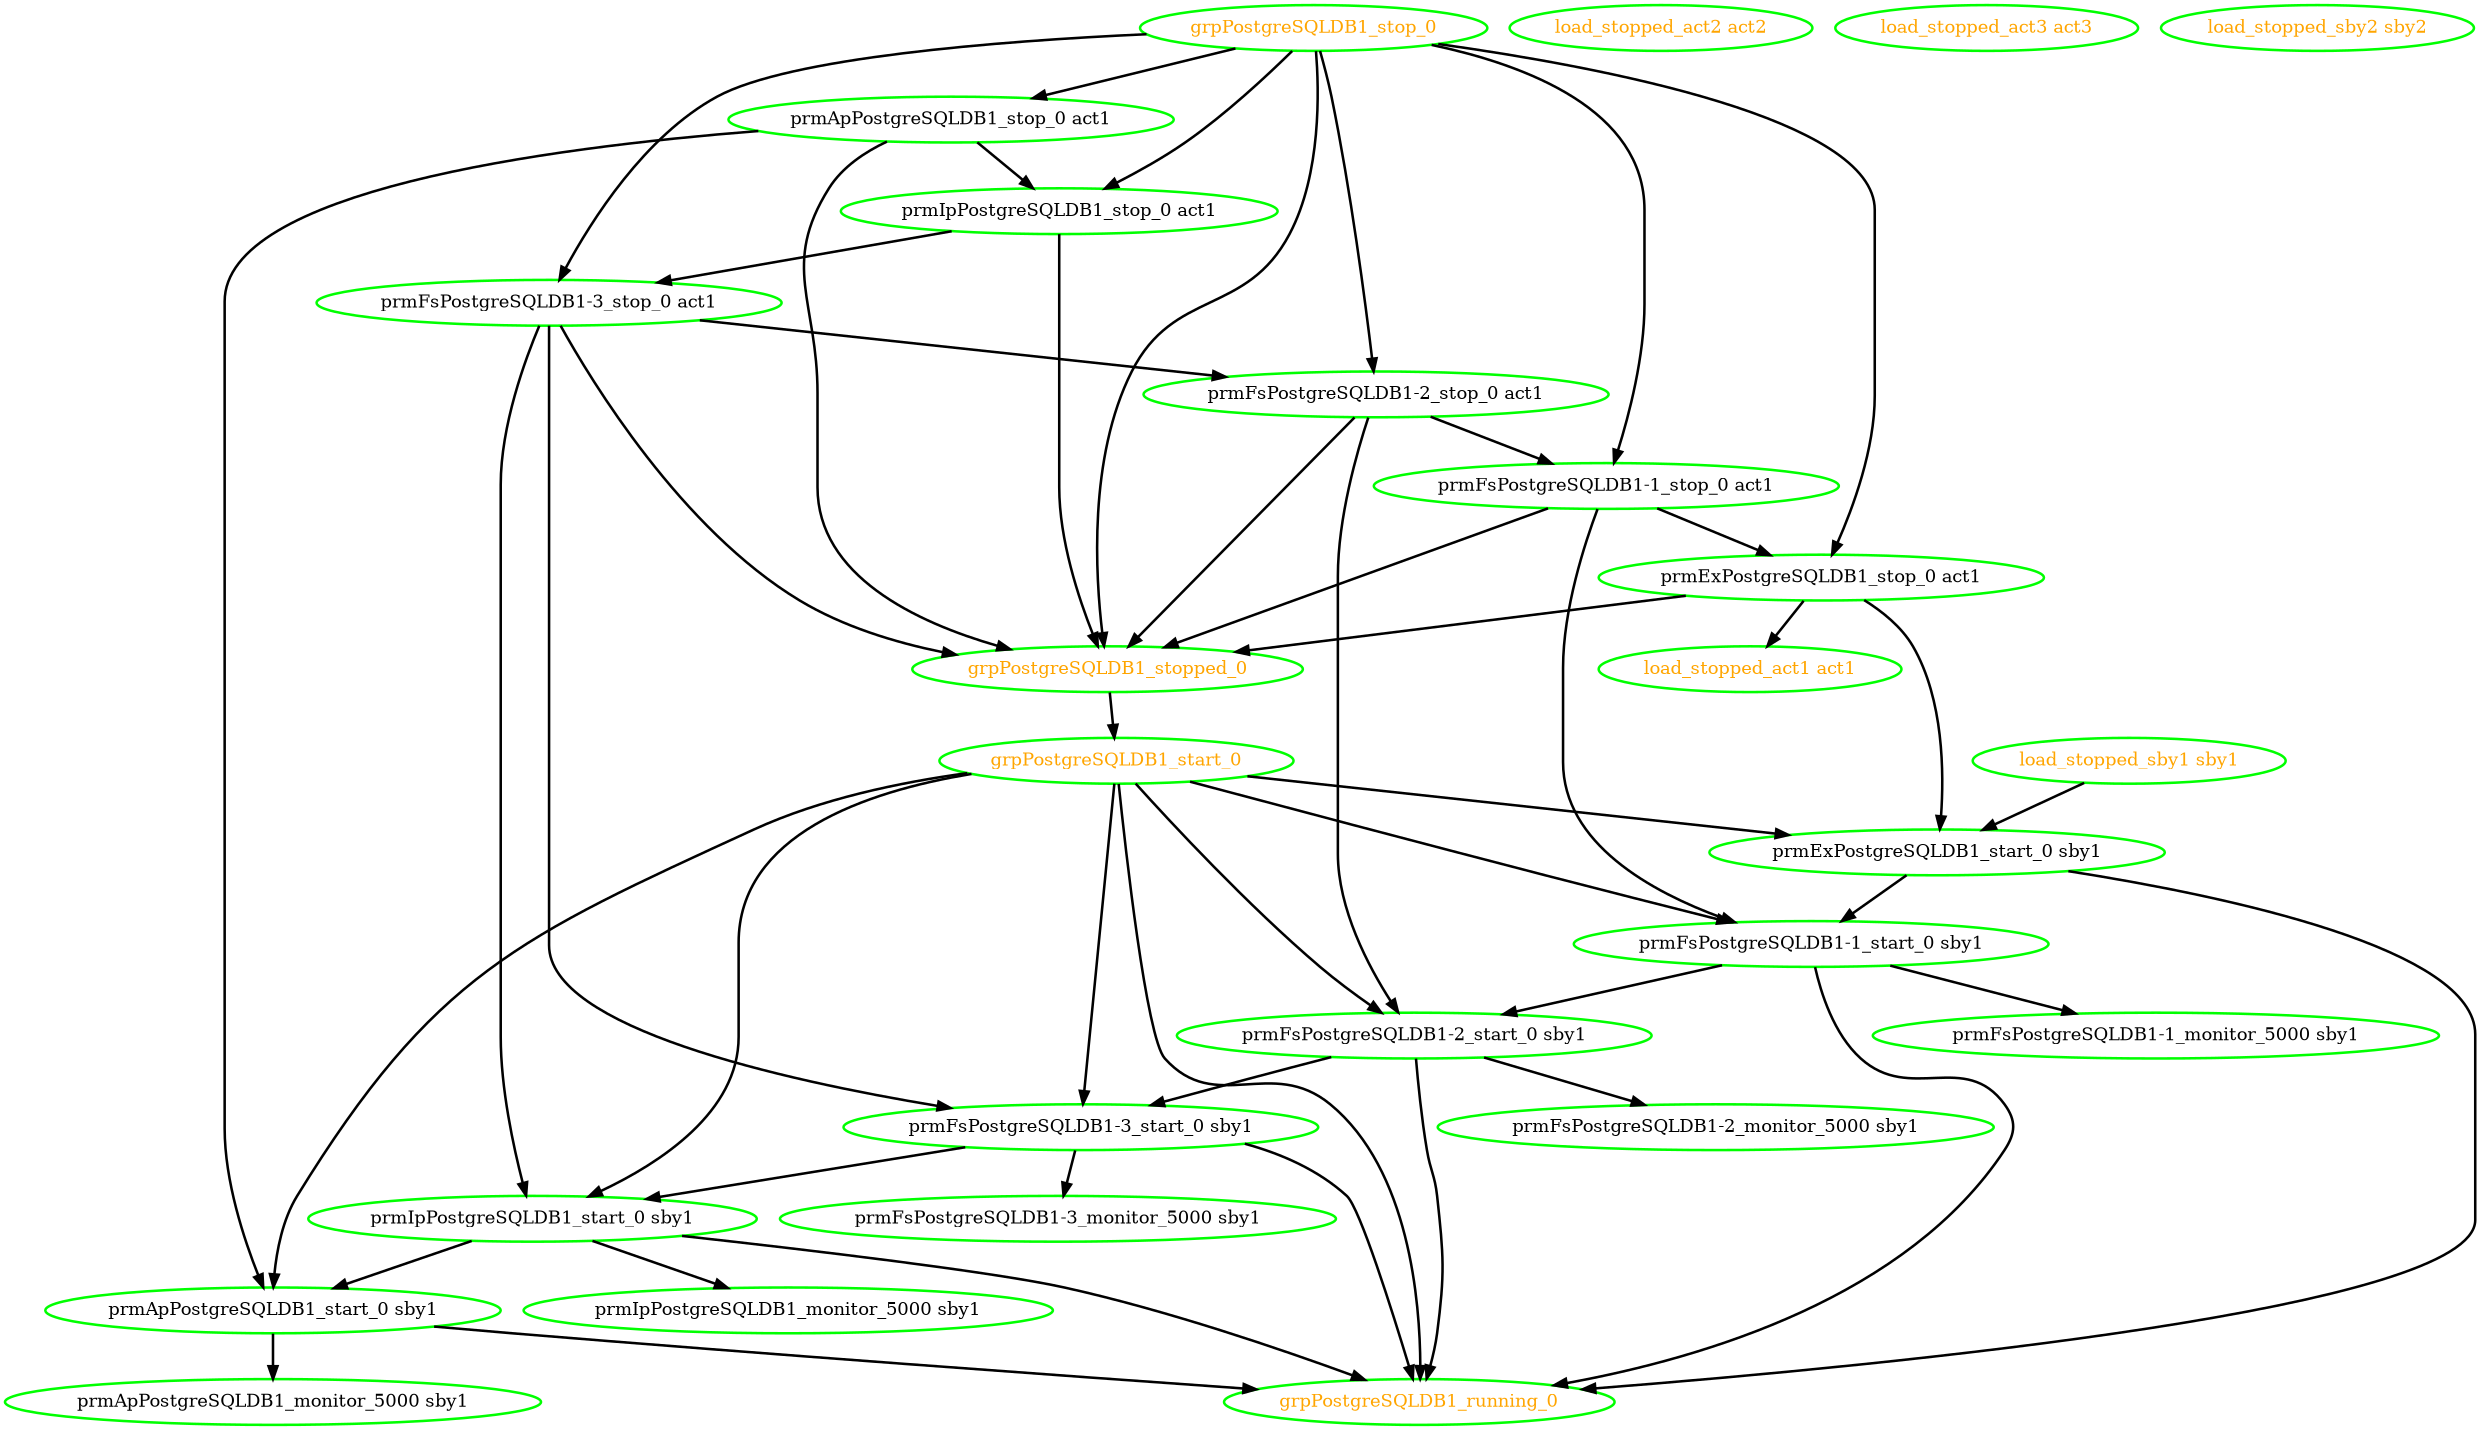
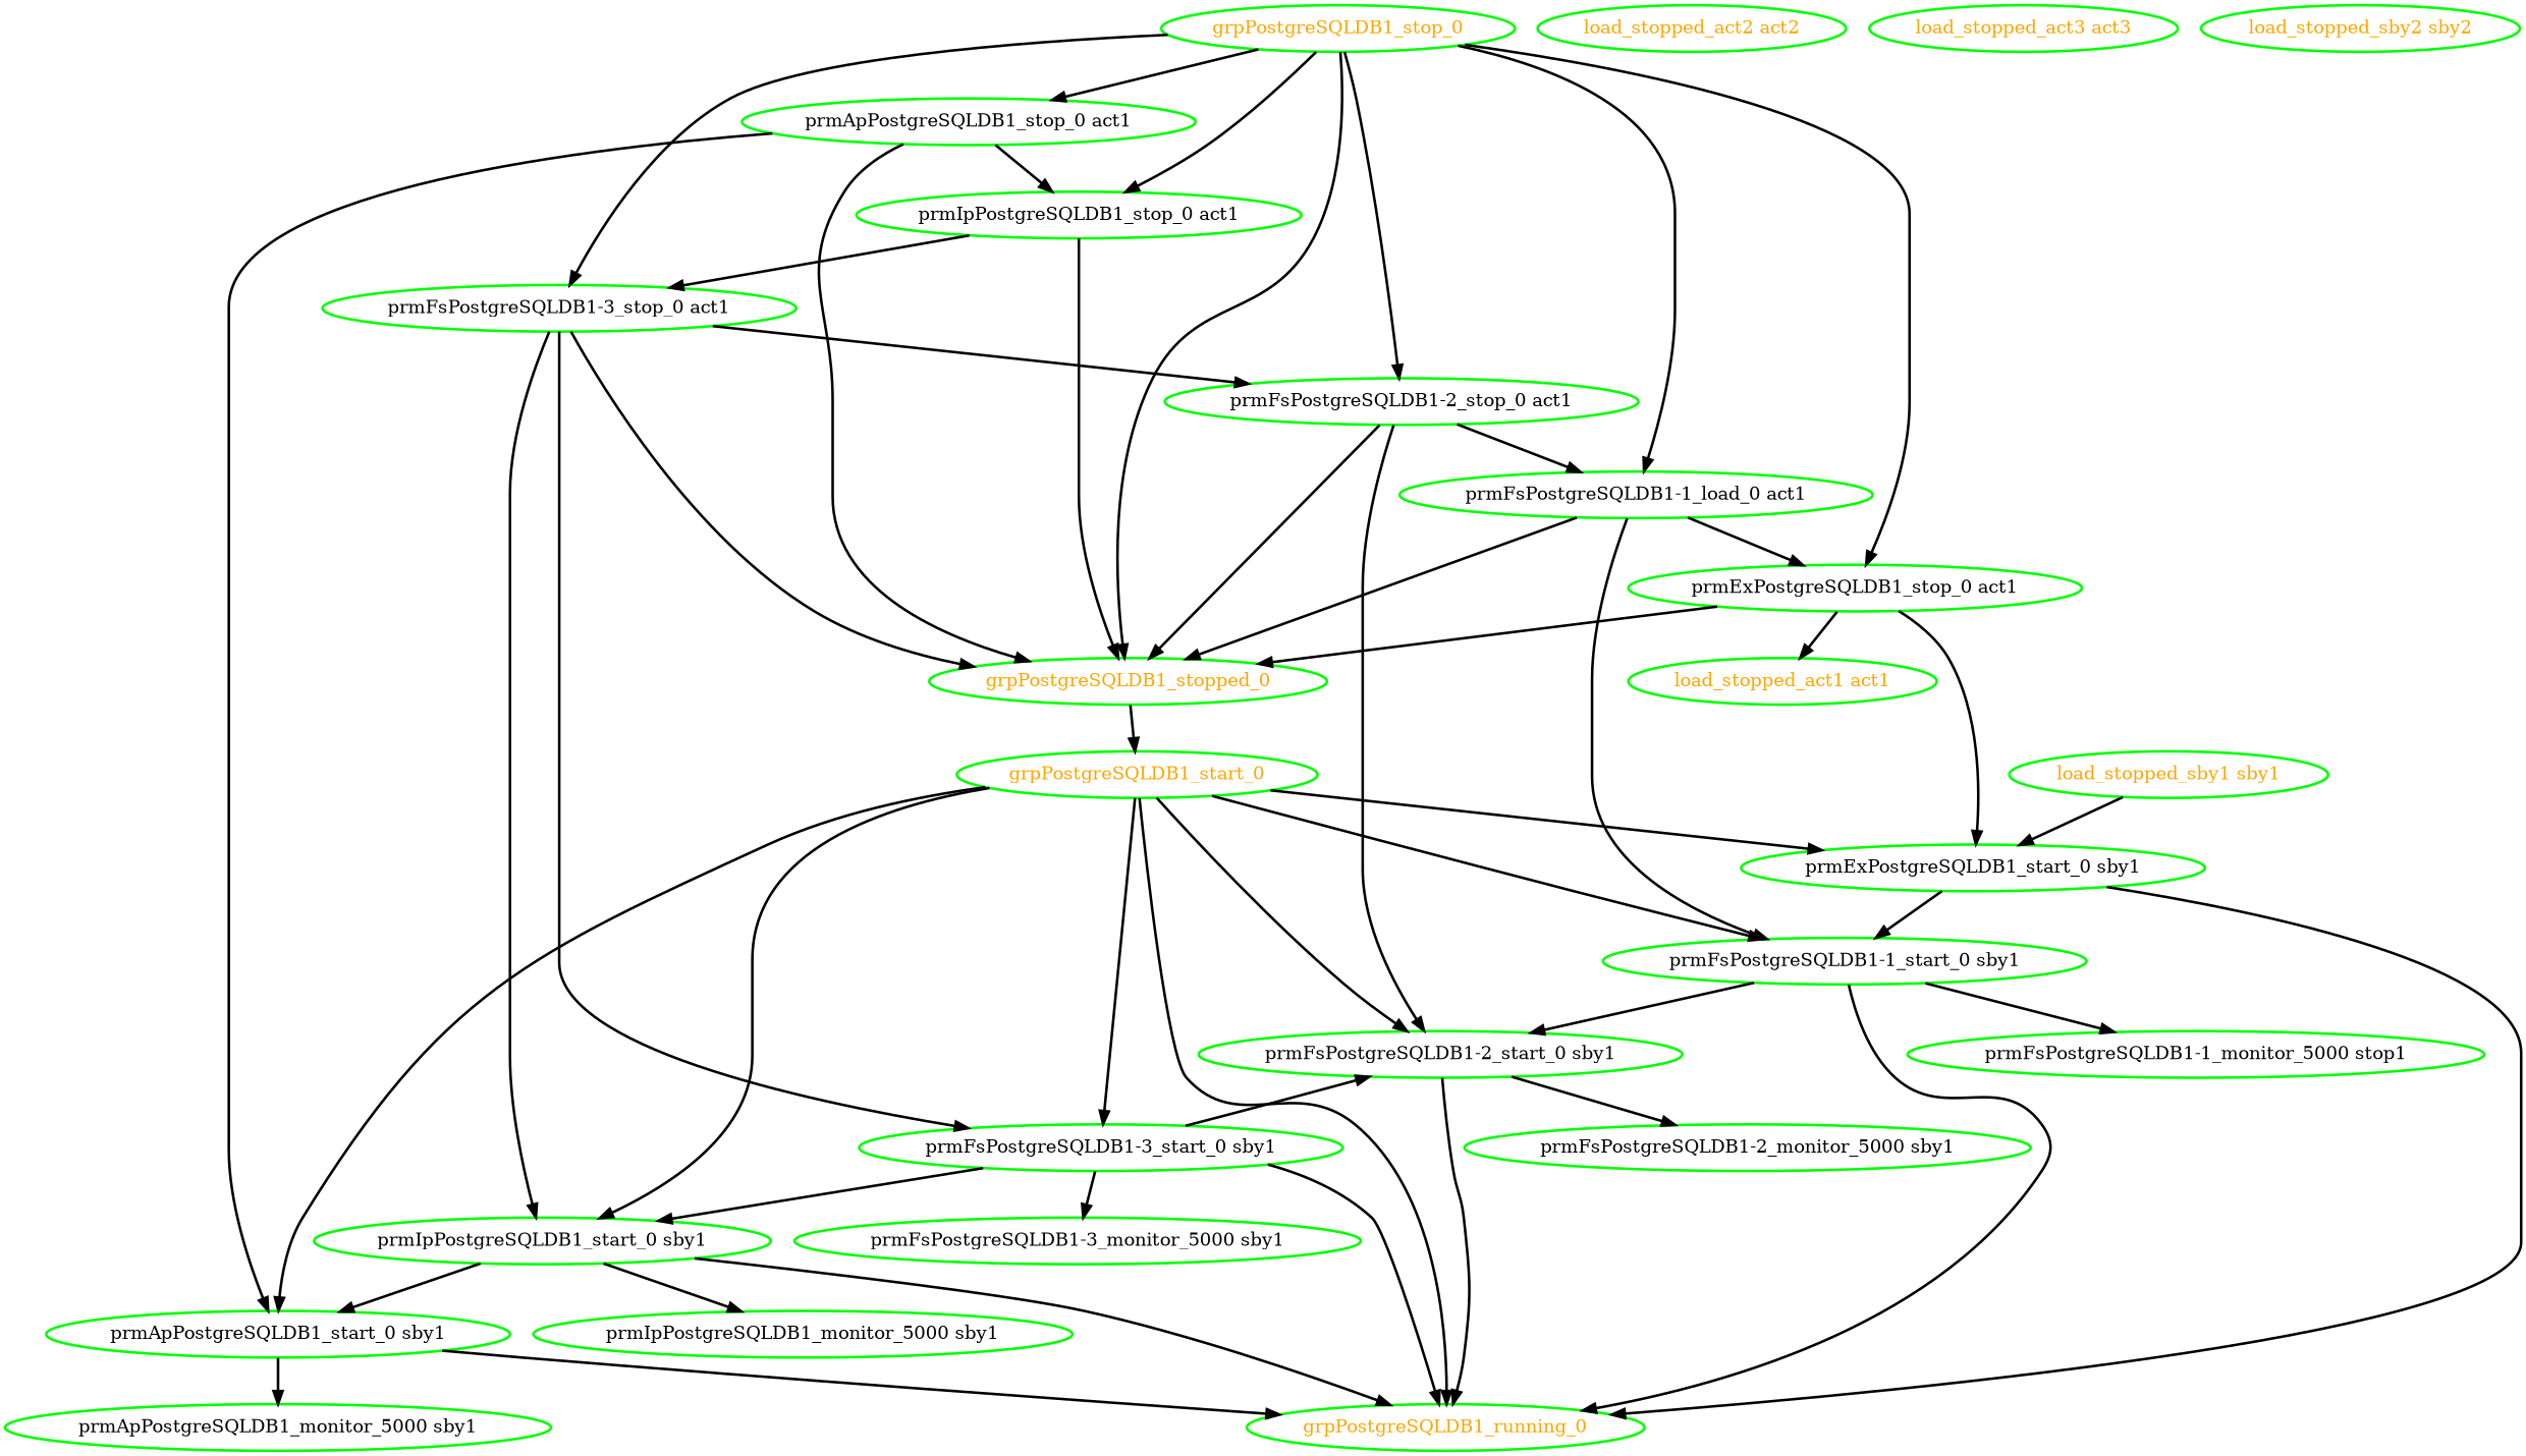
  digraph {
    node [color=green fontcolor=black style=bold]
    edge [style=bold]
    grpPostgreSQLDB1_running_0 [fontcolor=orange]
    grpPostgreSQLDB1_start_0 [fontcolor=orange]
    "prmApPostgreSQLDB1_start_0 sby1"
    "prmExPostgreSQLDB1_start_0 sby1"
    "prmFsPostgreSQLDB1-1_start_0 sby1"
    "prmFsPostgreSQLDB1-2_start_0 sby1"
    "prmFsPostgreSQLDB1-3_start_0 sby1"
    "prmIpPostgreSQLDB1_start_0 sby1"
    "prmApPostgreSQLDB1_monitor_5000 sby1"
-   "prmFsPostgreSQLDB1-1_monitor_5000 sby1"
+   "prmFsPostgreSQLDB1-1_monitor_5000 sby1" [label="prmFsPostgreSQLDB1-1_monitor_5000 stop1"]
    "prmFsPostgreSQLDB1-2_monitor_5000 sby1"
    "prmFsPostgreSQLDB1-3_monitor_5000 sby1"
    "prmIpPostgreSQLDB1_monitor_5000 sby1"
    grpPostgreSQLDB1_stop_0 [fontcolor=orange]
    grpPostgreSQLDB1_stopped_0 [fontcolor=orange]
    "prmApPostgreSQLDB1_stop_0 act1"
    "prmExPostgreSQLDB1_stop_0 act1"
-   "prmFsPostgreSQLDB1-1_stop_0 act1"
+   "prmFsPostgreSQLDB1-1_stop_0 act1" [label="prmFsPostgreSQLDB1-1_load_0 act1"]
    "prmFsPostgreSQLDB1-2_stop_0 act1"
    "prmFsPostgreSQLDB1-3_stop_0 act1"
    "prmIpPostgreSQLDB1_stop_0 act1"
    "load_stopped_act1 act1" [fontcolor=orange]
    "load_stopped_act2 act2" [fontcolor=orange]
    "load_stopped_act3 act3" [fontcolor=orange]
    "load_stopped_sby1 sby1" [fontcolor=orange]
    "load_stopped_sby2 sby2" [fontcolor=orange]
    grpPostgreSQLDB1_start_0 -> grpPostgreSQLDB1_running_0
    grpPostgreSQLDB1_start_0 -> "prmApPostgreSQLDB1_start_0 sby1"
    grpPostgreSQLDB1_start_0 -> "prmExPostgreSQLDB1_start_0 sby1"
    grpPostgreSQLDB1_start_0 -> "prmFsPostgreSQLDB1-1_start_0 sby1"
    grpPostgreSQLDB1_start_0 -> "prmFsPostgreSQLDB1-2_start_0 sby1"
    grpPostgreSQLDB1_start_0 -> "prmFsPostgreSQLDB1-3_start_0 sby1"
    grpPostgreSQLDB1_start_0 -> "prmIpPostgreSQLDB1_start_0 sby1"
    "prmApPostgreSQLDB1_start_0 sby1" -> grpPostgreSQLDB1_running_0
    "prmApPostgreSQLDB1_start_0 sby1" -> "prmApPostgreSQLDB1_monitor_5000 sby1"
    "prmExPostgreSQLDB1_start_0 sby1" -> grpPostgreSQLDB1_running_0
    "prmExPostgreSQLDB1_start_0 sby1" -> "prmFsPostgreSQLDB1-1_start_0 sby1"
    "prmFsPostgreSQLDB1-1_start_0 sby1" -> grpPostgreSQLDB1_running_0
    "prmFsPostgreSQLDB1-1_start_0 sby1" -> "prmFsPostgreSQLDB1-2_start_0 sby1"
    "prmFsPostgreSQLDB1-1_start_0 sby1" -> "prmFsPostgreSQLDB1-1_monitor_5000 sby1"
    "prmFsPostgreSQLDB1-2_start_0 sby1" -> grpPostgreSQLDB1_running_0
-   "prmFsPostgreSQLDB1-2_start_0 sby1" -> "prmFsPostgreSQLDB1-3_start_0 sby1"
+   "prmFsPostgreSQLDB1-3_start_0 sby1" -> "prmFsPostgreSQLDB1-2_start_0 sby1"
    "prmFsPostgreSQLDB1-2_start_0 sby1" -> "prmFsPostgreSQLDB1-2_monitor_5000 sby1"
    "prmFsPostgreSQLDB1-3_start_0 sby1" -> grpPostgreSQLDB1_running_0
    "prmFsPostgreSQLDB1-3_start_0 sby1" -> "prmIpPostgreSQLDB1_start_0 sby1"
    "prmFsPostgreSQLDB1-3_start_0 sby1" -> "prmFsPostgreSQLDB1-3_monitor_5000 sby1"
    "prmIpPostgreSQLDB1_start_0 sby1" -> grpPostgreSQLDB1_running_0
    "prmIpPostgreSQLDB1_start_0 sby1" -> "prmApPostgreSQLDB1_start_0 sby1"
    "prmIpPostgreSQLDB1_start_0 sby1" -> "prmIpPostgreSQLDB1_monitor_5000 sby1"
    grpPostgreSQLDB1_stop_0 -> grpPostgreSQLDB1_stopped_0
    grpPostgreSQLDB1_stop_0 -> "prmApPostgreSQLDB1_stop_0 act1"
    grpPostgreSQLDB1_stop_0 -> "prmExPostgreSQLDB1_stop_0 act1"
    grpPostgreSQLDB1_stop_0 -> "prmFsPostgreSQLDB1-1_stop_0 act1"
    grpPostgreSQLDB1_stop_0 -> "prmFsPostgreSQLDB1-2_stop_0 act1"
    grpPostgreSQLDB1_stop_0 -> "prmFsPostgreSQLDB1-3_stop_0 act1"
    grpPostgreSQLDB1_stop_0 -> "prmIpPostgreSQLDB1_stop_0 act1"
    grpPostgreSQLDB1_stopped_0 -> grpPostgreSQLDB1_start_0
    "prmApPostgreSQLDB1_stop_0 act1" -> "prmApPostgreSQLDB1_start_0 sby1"
    "prmApPostgreSQLDB1_stop_0 act1" -> grpPostgreSQLDB1_stopped_0
    "prmApPostgreSQLDB1_stop_0 act1" -> "prmIpPostgreSQLDB1_stop_0 act1"
    "prmExPostgreSQLDB1_stop_0 act1" -> "prmExPostgreSQLDB1_start_0 sby1"
    "prmExPostgreSQLDB1_stop_0 act1" -> grpPostgreSQLDB1_stopped_0
    "prmExPostgreSQLDB1_stop_0 act1" -> "load_stopped_act1 act1"
    "prmFsPostgreSQLDB1-1_stop_0 act1" -> "prmFsPostgreSQLDB1-1_start_0 sby1"
    "prmFsPostgreSQLDB1-1_stop_0 act1" -> grpPostgreSQLDB1_stopped_0
    "prmFsPostgreSQLDB1-1_stop_0 act1" -> "prmExPostgreSQLDB1_stop_0 act1"
    "prmFsPostgreSQLDB1-2_stop_0 act1" -> "prmFsPostgreSQLDB1-2_start_0 sby1"
    "prmFsPostgreSQLDB1-2_stop_0 act1" -> grpPostgreSQLDB1_stopped_0
    "prmFsPostgreSQLDB1-2_stop_0 act1" -> "prmFsPostgreSQLDB1-1_stop_0 act1"
    "prmFsPostgreSQLDB1-3_stop_0 act1" -> "prmFsPostgreSQLDB1-3_start_0 sby1"
    "prmFsPostgreSQLDB1-3_stop_0 act1" -> "prmIpPostgreSQLDB1_start_0 sby1"
    "prmFsPostgreSQLDB1-3_stop_0 act1" -> grpPostgreSQLDB1_stopped_0
    "prmFsPostgreSQLDB1-3_stop_0 act1" -> "prmFsPostgreSQLDB1-2_stop_0 act1"
    "prmIpPostgreSQLDB1_stop_0 act1" -> grpPostgreSQLDB1_stopped_0
    "prmIpPostgreSQLDB1_stop_0 act1" -> "prmFsPostgreSQLDB1-3_stop_0 act1"
    "load_stopped_sby1 sby1" -> "prmExPostgreSQLDB1_start_0 sby1"
  }
